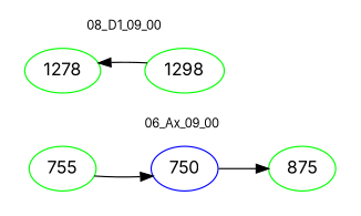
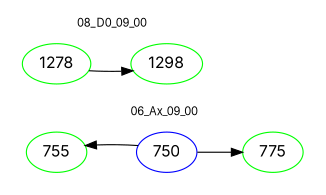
  digraph {
    fontname=Inter
    rankdir=LR
    node [color=green fontname=Inter]
    edge [color=black fontname=Inter]
    n1 [label=755]
    n2 [color=blue label=750]
-   n3 [label=875]
+   n3 [label=775]
    n4 [label=1278]
    n5 [label=1298]
    subgraph cluster_1 {
      color=white
      fontsize=10
      label="06_Ax_09_00"
      n1
      n2
      n3
    }
    subgraph cluster_2 {
      color=white
      fontsize=10
-     label="08_D1_09_00"
+     label="08_D0_09_00"
      n4
      n5
    }
-   n1 -> n2
+   n2 -> n1
    n2 -> n3
-   n5 -> n4
+   n4 -> n5
  }
